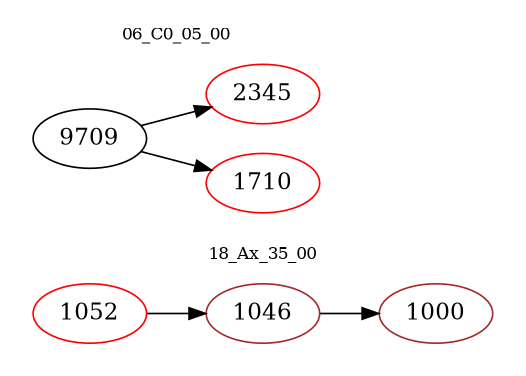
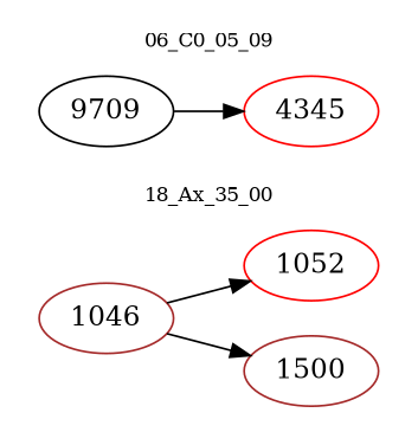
  digraph {
    rankdir=LR
    node [color=red]
    edge [color=black]
    n1 [color=brown label=1046]
-   n2 [color=brown label=1000]
+   n2 [color=brown label=1500]
    n3 [label=1052]
    n4 [color=black label=9709]
-   n5 [label=1710]
-   n6 [label=2345]
+   n6 [label=4345]
    subgraph cluster_1 {
      color=white
      fontsize=10
      label="18_Ax_35_00"
      n1
      n2
      n3
    }
    subgraph cluster_2 {
      color=white
      fontsize=10
-     label="06_C0_05_00"
+     label="06_C0_05_09"
      n4
-     n5
      n6
    }
    n1 -> n2
-   n3 -> n1
-   n4 -> n5
+   n1 -> n3
    n4 -> n6
  }
